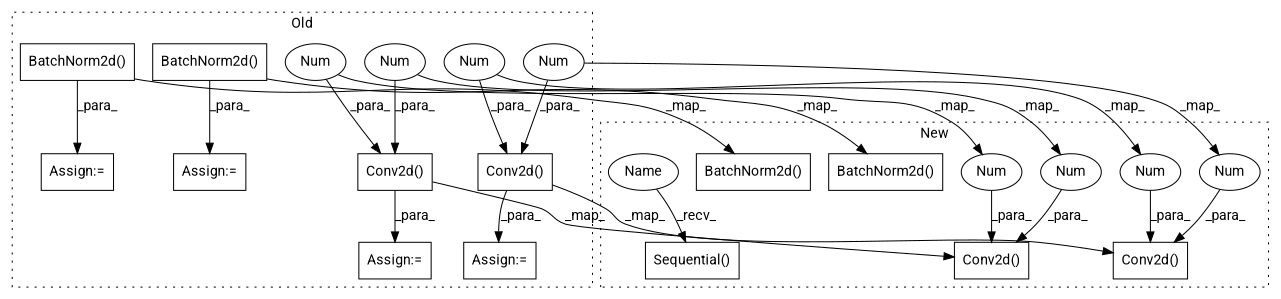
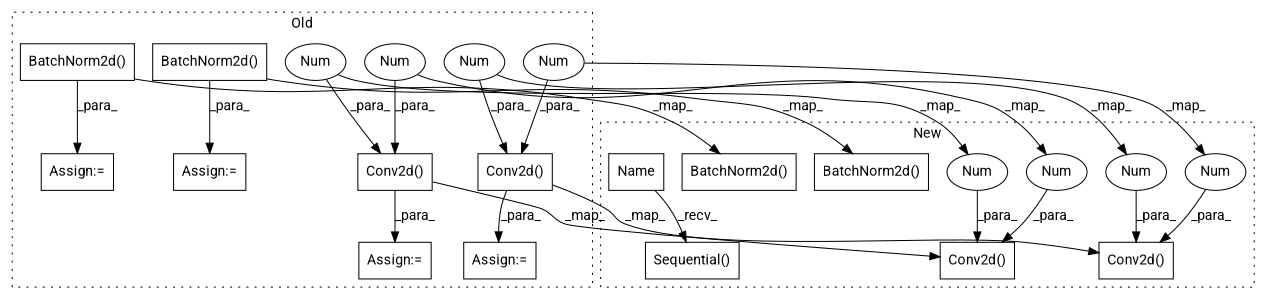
  digraph {
    fontname=Roboto
    node [a=75 l=1 shape=box fontname=Roboto]
    edge [fontname=Roboto]
    n1 [l="15,1" label="BatchNorm2d()" s="2401,2427"]
    n2 [l="10,12" label="Conv2d()" s="2296,2338"]
    n3 [l="15,1" label="BatchNorm2d()" s="2448,2475"]
    n4 [l="10,12" label="Conv2d()" s="2221,2262"]
    n5 [a=76 label=Num s=2258 shape=ellipse]
    n6 [a=76 label=Num s=2334 shape=ellipse]
    n7 [a=76 label=Num s=2261 shape=ellipse]
    n8 [a=76 label=Num s=2337 shape=ellipse]
    n9 [a=68 l=3 label="Assign:=" s=2218]
    n10 [a=68 l=3 label="Assign:=" s=2398]
    n11 [a=68 l=3 label="Assign:=" s=2445]
    n12 [a=68 l=3 label="Assign:=" s=2293]
    n13 [l="15,1" label="BatchNorm2d()" s="2311,2337"]
    n14 [l="27,10" label="Sequential()" s="2781,2924"]
    n15 [l="10,12" label="Conv2d()" s="2694,2736"]
    n16 [l="15,1" label="BatchNorm2d()" s="2562,2589"]
    n17 [l="10,12" label="Conv2d()" s="2449,2490"]
    n18 [a=76 label=Num s=2486 shape=ellipse]
    n19 [a=76 label=Num s=2732 shape=ellipse]
    n20 [a=76 label=Num s=2489 shape=ellipse]
    n21 [a=76 label=Num s=2735 shape=ellipse]
-   n22 [a=87 l=2 label=Name s=2781 shape=ellipse]
+   n22 [a=87 l=2 label=Name s=2781]
    subgraph cluster_1 {
      label=Old
      style=dotted
      n1
      n2
      n3
      n4
      n5
      n6
      n7
      n8
      n9
      n10
      n11
      n12
    }
    subgraph cluster_2 {
      label=New
      style=dotted
      n13
      n14
      n15
      n16
      n17
      n18
      n19
      n20
      n21
      n22
    }
    n1 -> n10 [label=_para_]
    n1 -> n13 [label=_map_]
    n2 -> n12 [label=_para_]
    n2 -> n15 [label=_map_]
    n3 -> n11 [label=_para_]
    n3 -> n16 [label=_map_]
    n4 -> n9 [label=_para_]
    n4 -> n17 [label=_map_]
    n5 -> n4 [label=_para_]
    n5 -> n18 [label=_map_]
    n6 -> n2 [label=_para_]
    n6 -> n19 [label=_map_]
    n7 -> n4 [label=_para_]
    n7 -> n20 [label=_map_]
    n8 -> n2 [label=_para_]
    n8 -> n21 [label=_map_]
    n18 -> n17 [label=_para_]
    n19 -> n15 [label=_para_]
    n20 -> n17 [label=_para_]
    n21 -> n15 [label=_para_]
    n22 -> n14 [label=_recv_]
  }
